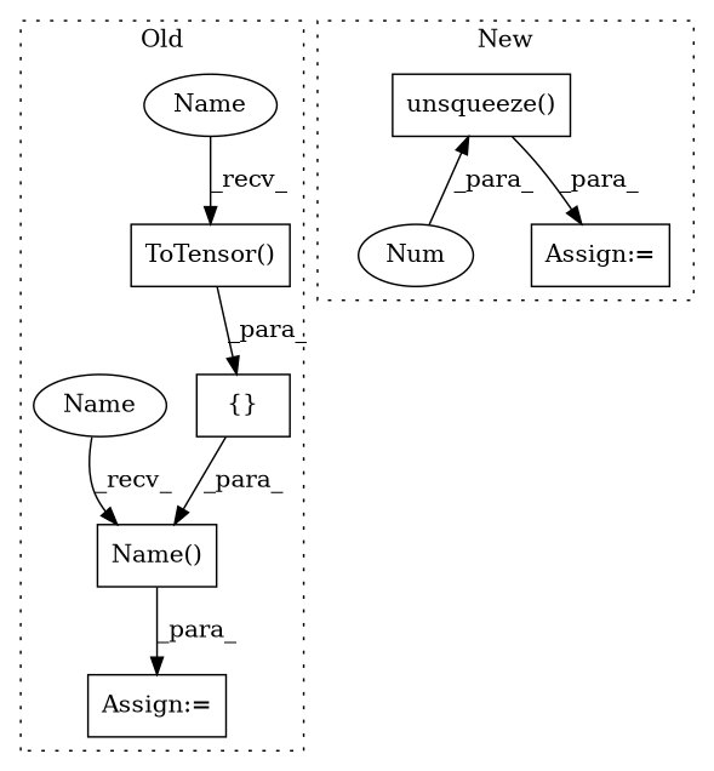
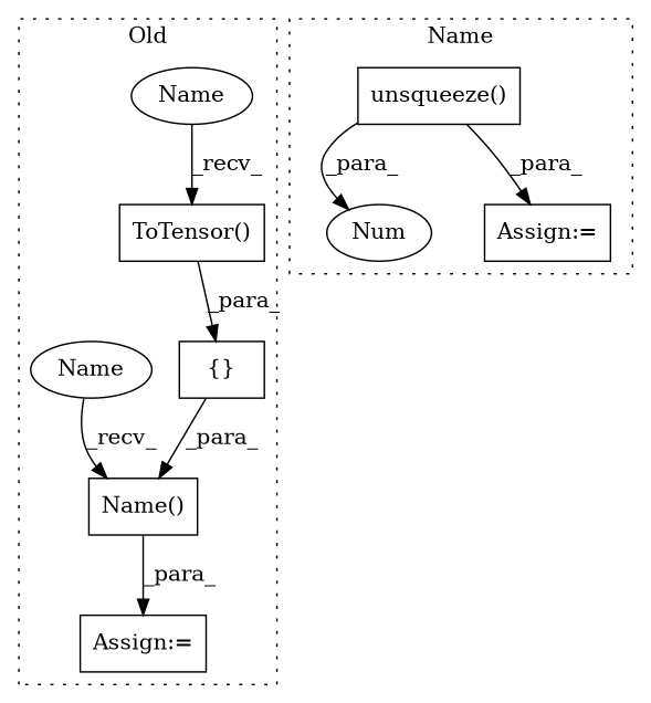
  digraph {
    node [a=75 l=3 s=9907 shape=box]
    n1 [l="19,1" label="Name()" s="9887,9930"]
    n2 [l=21 label="ToTensor()"]
    n3 [a=59 l="1,0" label="{}" s="9906,9928"]
    n4 [a=68 label="Assign:=" s=9884]
    n5 [a=87 l=10 label=Name shape=ellipse]
    n6 [a=87 l=10 label=Name s=9887 shape=ellipse]
    n7 [l="34,1" label="unsqueeze()" s="10037,10072"]
    n8 [a=76 l=1 label=Num s=10071 shape=ellipse]
    n9 [a=68 label="Assign:=" s=10034]
    subgraph cluster_1 {
      label=Old
      style=dotted
      n1
      n2
      n3
      n4
      n5
      n6
    }
    subgraph cluster_2 {
-     label=New
+     label=Name
      style=dotted
      n7
      n8
      n9
    }
    n1 -> n4 [label=_para_]
    n2 -> n3 [label=_para_]
    n3 -> n1 [label=_para_]
    n5 -> n2 [label=_recv_]
    n6 -> n1 [label=_recv_]
    n7 -> n9 [label=_para_]
-   n8 -> n7 [label=_para_]
+   n7 -> n8 [label=_para_]
  }
